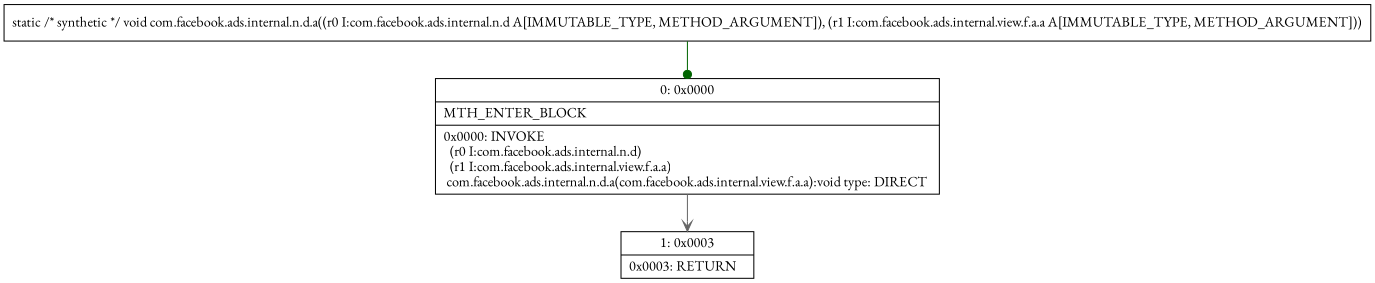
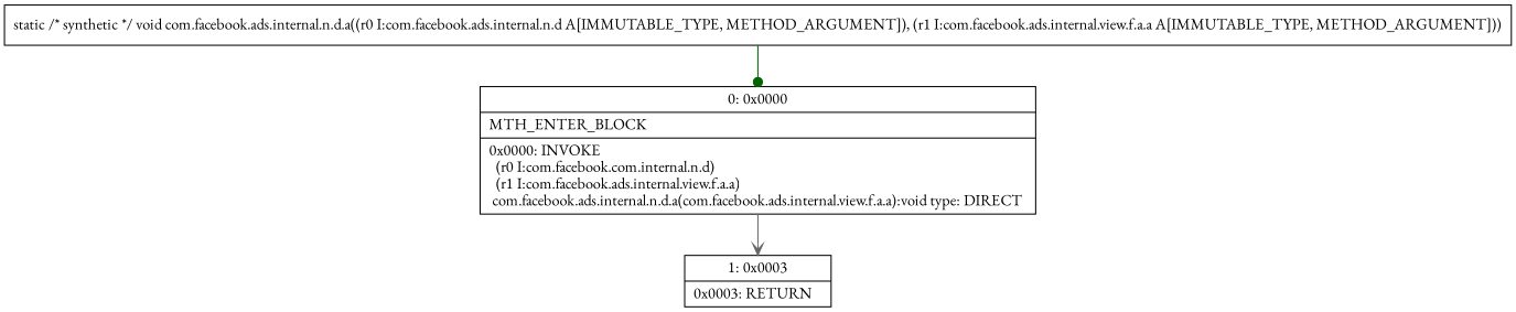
  digraph {
    fontname="EB Garamond"
    node [shape=record fontname="EB Garamond"]
    edge [fontname="EB Garamond"]
-   n1 [label="{0\:\ 0x0000|MTH_ENTER_BLOCK\l|0x0000: INVOKE  \l  (r0 I:com.facebook.ads.internal.n.d)\l  (r1 I:com.facebook.ads.internal.view.f.a.a)\l com.facebook.ads.internal.n.d.a(com.facebook.ads.internal.view.f.a.a):void type: DIRECT \l}"]
+   n1 [label="{0\:\ 0x0000|MTH_ENTER_BLOCK\l|0x0000: INVOKE  \l  (r0 I:com.facebook.com.internal.n.d)\l  (r1 I:com.facebook.ads.internal.view.f.a.a)\l com.facebook.ads.internal.n.d.a(com.facebook.ads.internal.view.f.a.a):void type: DIRECT \l}"]
    n2 [label="{1\:\ 0x0003|0x0003: RETURN   \l}"]
    n3 [label="{static \/* synthetic *\/ void com.facebook.ads.internal.n.d.a((r0 I:com.facebook.ads.internal.n.d A[IMMUTABLE_TYPE, METHOD_ARGUMENT]), (r1 I:com.facebook.ads.internal.view.f.a.a A[IMMUTABLE_TYPE, METHOD_ARGUMENT])) }"]
    n1 -> n2 [color=gray40 arrowhead=vee]
    n3 -> n1 [color=darkgreen arrowhead=dot]
  }
